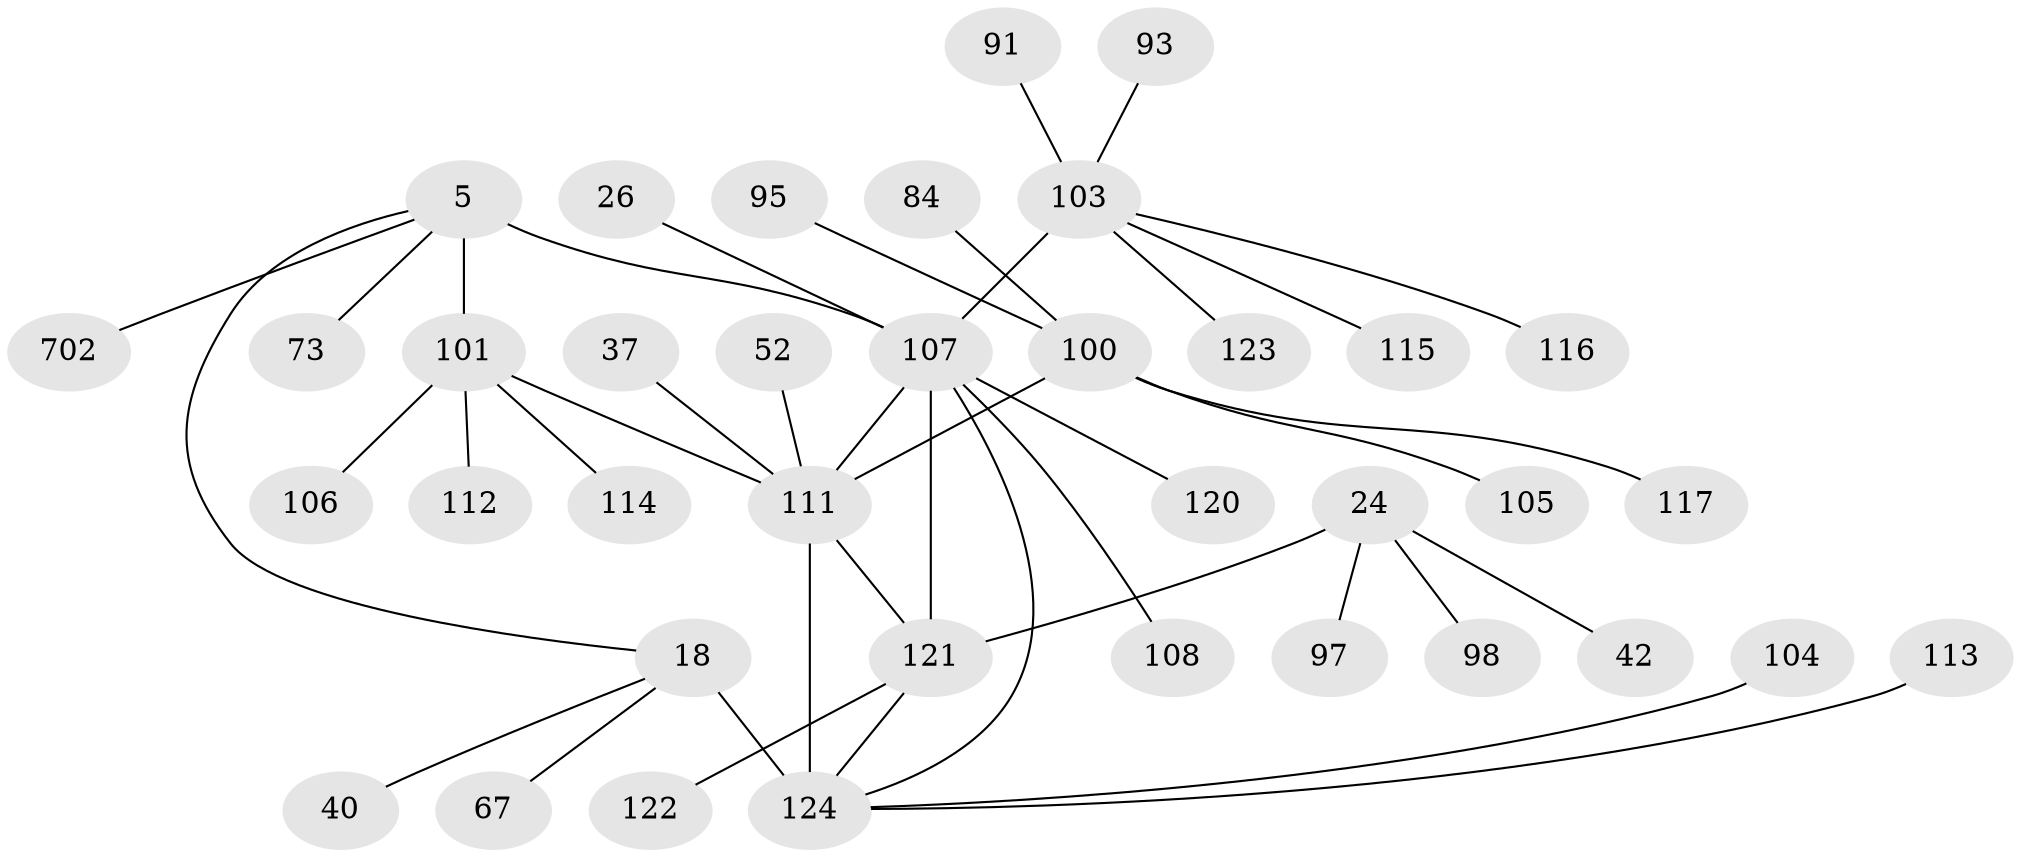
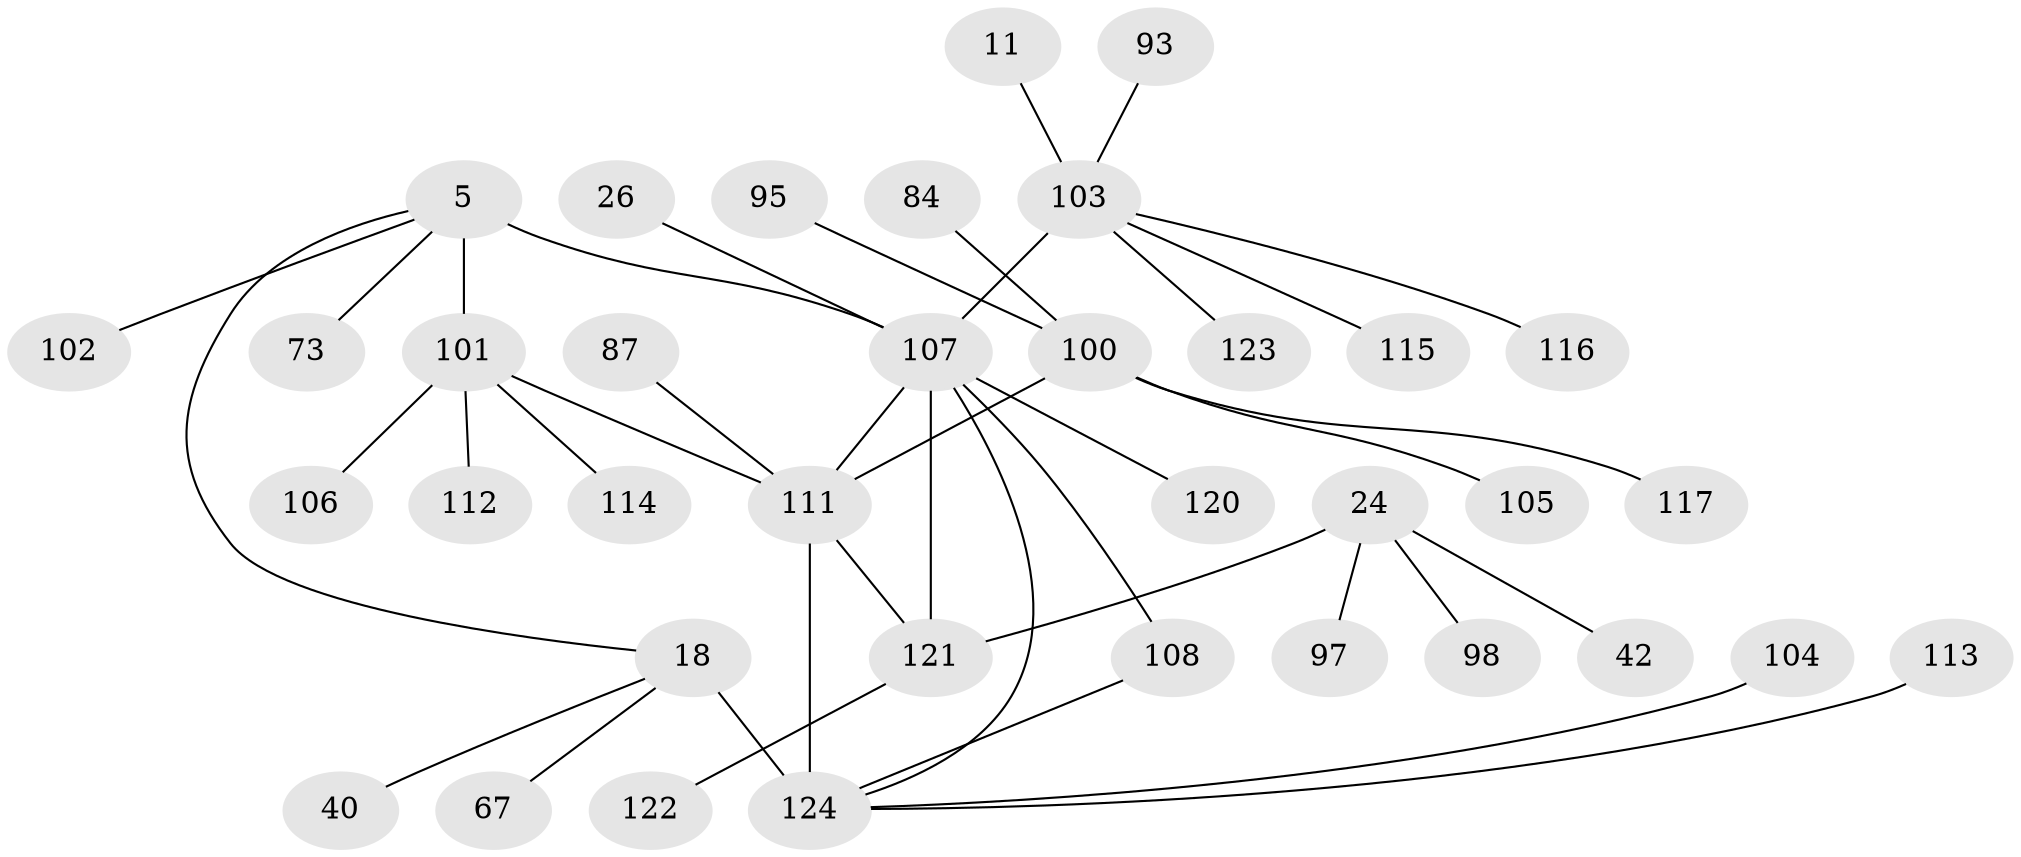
  graph {
    node [color=gray90 style=filled]
    5 [super="+1"]
    18 [super="+13"]
    73
    101 [super="+37+59+60+76+77+81+85+86+94"]
-   102 [label=702]
+   102
    107 [super="+48+50+26+33+35+70+74+88"]
    40
    67
    124 [super="+17+66+58+62+65+92+99"]
    111 [super="+46"]
    106
    112 [super="+82"]
    114 [super="+109"]
    121 [super="+119"]
    108
    120
    24 [super="+23"]
    42
    97 [super="+63+72+83+90"]
    98
    122
-   52
    100 [super="+11+38+43+47+57+8+79"]
    105
    117 [super="+110"]
    84
-   87 [label=37]
+   87
    103 [super="+53+68+80"]
    115
    116
    123
-   91
+   91 [label=11]
    93
    95
    n35 [label=26]
    104
    113
    5 -- 18
    5 -- 73
    5 -- 101 [weight=8]
    5 -- 102
    5 -- 107
    18 -- 40
    18 -- 67
    18 -- 124 [weight=8]
    101 -- 111 [weight=2]
    101 -- 106
    101 -- 112
    101 -- 114
    107 -- 124
    107 -- 111 [weight=2]
    107 -- 121 [weight=2]
    107 -- 108
    107 -- 120
    111 -- 124 [weight=2]
    111 -- 121
-   121 -- 124
+   108 -- 124
    121 -- 122
    24 -- 121 [weight=8]
    24 -- 42
    24 -- 97
    24 -- 98
-   52 -- 111
    100 -- 111 [weight=8]
    100 -- 105
    100 -- 117
    84 -- 100
    87 -- 111
    103 -- 107 [weight=9]
    103 -- 115
    103 -- 116
    103 -- 123
    91 -- 103
    93 -- 103
    95 -- 100
    n35 -- 107
    104 -- 124
    113 -- 124
  }
